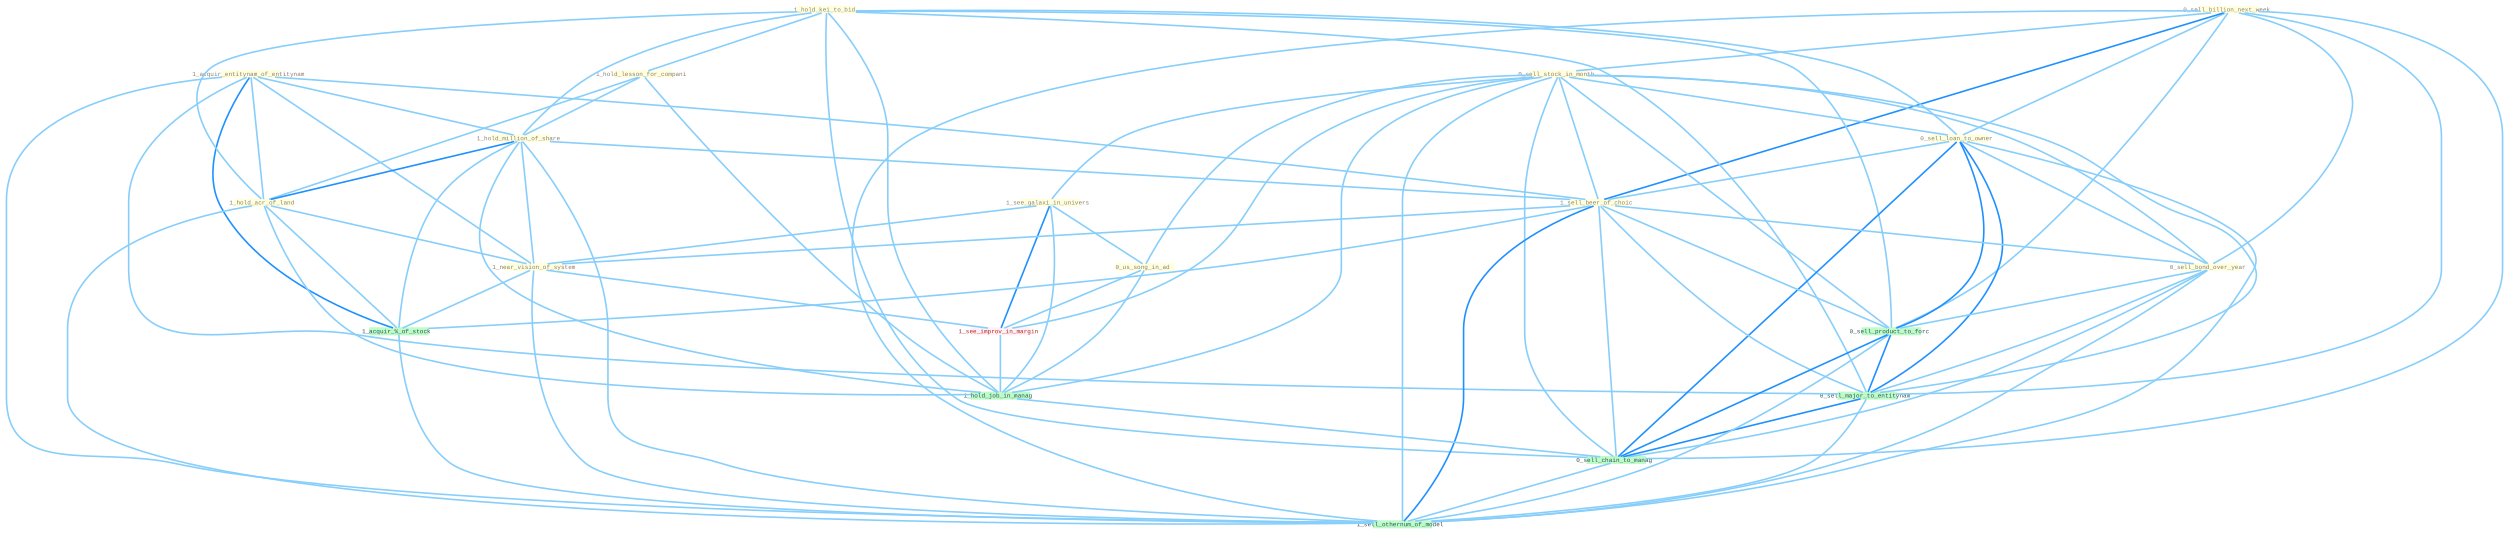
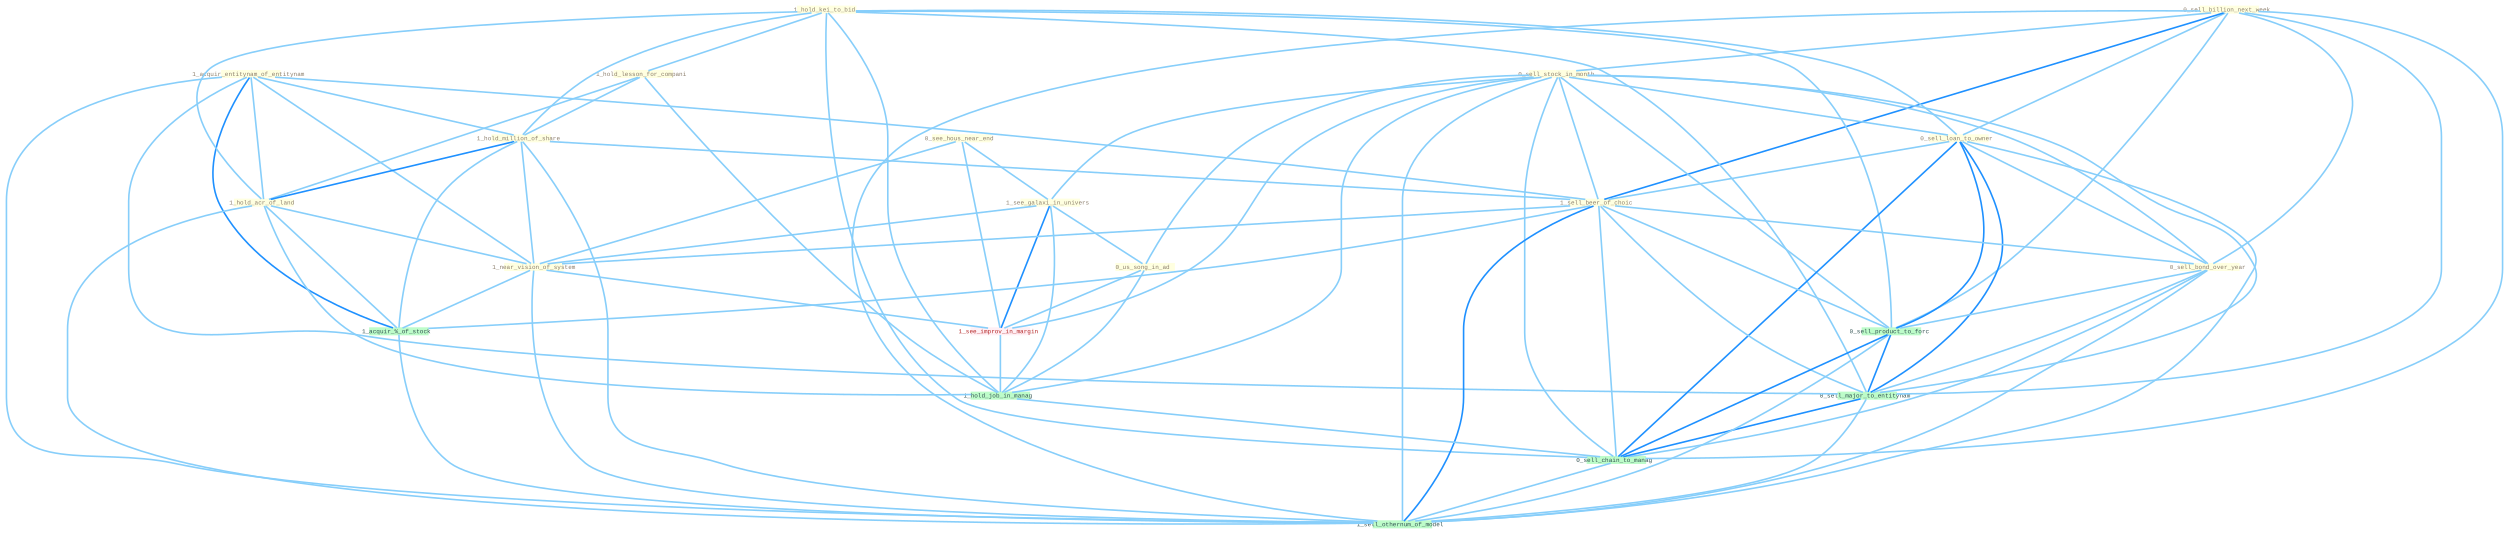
  graph {
    fontname="Liberation Mono"
    node [color="#ffffe0" fixedsize=true fontcolor="#8b7d6b" fontname="Liberation Mono" fontsize=4 shape=polygon style=filled]
    edge [color="#87cefa" fontname="Liberation Mono" w=1]
+   "0_see_hous_near_end " [height=.06 width=.5]
    "1_acquir_entitynam_of_entitynam " [height=.06 width=.5]
    "0_sell_billion_next_week " [height=.06 width=.5]
    "1_hold_kei_to_bid " [height=.06 width=.5]
    "0_sell_stock_in_month " [height=.06 width=.5]
    "0_sell_loan_to_owner " [height=.06 width=.5]
    "1_hold_lesson_for_compani " [height=.06 width=.5]
    "1_see_galaxi_in_univers " [height=.06 width=.5]
    "1_hold_million_of_share " [height=.06 width=.5]
    "1_hold_acr_of_land " [height=.06 width=.5]
    "1_sell_beer_of_choic " [height=.06 width=.5]
    n12 [height=.06 label="1_near_vision_of_system" width=.5]
    "0_sell_bond_over_year " [height=.06 width=.5]
    "0_us_song_in_ad " [height=.06 width=.5]
    "1_see_improv_in_margin " [color="#fff0f5" fontcolor="#b22222" height=.06 width=.5]
    "1_acquir_%_of_stock " [color="#BDFCC9" fontcolor="#2f4f4f" height=.06 width=.5]
    "0_sell_major_to_entitynam " [color="#BDFCC9" fontcolor="#2f4f4f" height=.06 width=.5]
    "1_sell_othernum_of_model " [color="#BDFCC9" fontcolor="#2f4f4f" height=.06 width=.5]
    "0_sell_product_to_forc " [color="#BDFCC9" fontcolor="#2f4f4f" height=.06 width=.5]
    "0_sell_chain_to_manag " [color="#BDFCC9" fontcolor="#2f4f4f" height=.06 width=.5]
    "1_hold_job_in_manag " [color="#BDFCC9" fontcolor="#2f4f4f" height=.06 width=.5]
    subgraph sub_1 {
+     "0_see_hous_near_end "
      "1_acquir_entitynam_of_entitynam "
      "0_sell_billion_next_week "
      "1_hold_kei_to_bid "
      "0_sell_stock_in_month "
      "0_sell_loan_to_owner "
      "1_hold_lesson_for_compani "
      "1_see_galaxi_in_univers "
      "1_hold_million_of_share "
      "1_hold_acr_of_land "
      "1_sell_beer_of_choic "
      n12
      "0_sell_bond_over_year "
      "0_us_song_in_ad "
    }
    subgraph sub_2 {
      "1_see_improv_in_margin "
    }
+   "0_see_hous_near_end " -- "1_see_galaxi_in_univers "
+   "0_see_hous_near_end " -- n12
+   "0_see_hous_near_end " -- "1_see_improv_in_margin "
    "1_acquir_entitynam_of_entitynam " -- "1_hold_million_of_share "
    "1_acquir_entitynam_of_entitynam " -- "1_hold_acr_of_land "
    "1_acquir_entitynam_of_entitynam " -- "1_sell_beer_of_choic "
    "1_acquir_entitynam_of_entitynam " -- n12
    "1_acquir_entitynam_of_entitynam " -- "1_acquir_%_of_stock " [color="#1e90ff" w=2]
    "1_acquir_entitynam_of_entitynam " -- "0_sell_major_to_entitynam "
    "1_acquir_entitynam_of_entitynam " -- "1_sell_othernum_of_model "
    "0_sell_billion_next_week " -- "0_sell_stock_in_month "
    "0_sell_billion_next_week " -- "0_sell_loan_to_owner "
    "0_sell_billion_next_week " -- "1_sell_beer_of_choic " [color="#1e90ff"]
    "0_sell_billion_next_week " -- "0_sell_bond_over_year "
    "0_sell_billion_next_week " -- "0_sell_major_to_entitynam "
    "0_sell_billion_next_week " -- "1_sell_othernum_of_model "
    "0_sell_billion_next_week " -- "0_sell_product_to_forc "
    "0_sell_billion_next_week " -- "0_sell_chain_to_manag "
    "1_hold_kei_to_bid " -- "0_sell_loan_to_owner "
    "1_hold_kei_to_bid " -- "1_hold_lesson_for_compani "
    "1_hold_kei_to_bid " -- "1_hold_million_of_share "
    "1_hold_kei_to_bid " -- "1_hold_acr_of_land "
    "1_hold_kei_to_bid " -- "0_sell_major_to_entitynam "
    "1_hold_kei_to_bid " -- "0_sell_product_to_forc "
    "1_hold_kei_to_bid " -- "0_sell_chain_to_manag "
    "1_hold_kei_to_bid " -- "1_hold_job_in_manag "
    "0_sell_stock_in_month " -- "0_sell_loan_to_owner "
    "0_sell_stock_in_month " -- "1_see_galaxi_in_univers "
    "0_sell_stock_in_month " -- "1_sell_beer_of_choic "
    "0_sell_stock_in_month " -- "0_sell_bond_over_year "
    "0_sell_stock_in_month " -- "0_us_song_in_ad "
    "0_sell_stock_in_month " -- "1_see_improv_in_margin "
    "0_sell_stock_in_month " -- "0_sell_major_to_entitynam "
    "0_sell_stock_in_month " -- "1_sell_othernum_of_model "
    "0_sell_stock_in_month " -- "0_sell_product_to_forc "
    "0_sell_stock_in_month " -- "0_sell_chain_to_manag "
    "0_sell_stock_in_month " -- "1_hold_job_in_manag "
    "0_sell_loan_to_owner " -- "1_sell_beer_of_choic "
    "0_sell_loan_to_owner " -- "0_sell_bond_over_year "
    "0_sell_loan_to_owner " -- "0_sell_major_to_entitynam " [color="#1e90ff" w=2]
    "0_sell_loan_to_owner " -- "1_sell_othernum_of_model "
    "0_sell_loan_to_owner " -- "0_sell_product_to_forc " [color="#1e90ff" w=2]
    "0_sell_loan_to_owner " -- "0_sell_chain_to_manag " [color="#1e90ff" w=2]
    "1_hold_lesson_for_compani " -- "1_hold_million_of_share "
    "1_hold_lesson_for_compani " -- "1_hold_acr_of_land "
    "1_hold_lesson_for_compani " -- "1_hold_job_in_manag "
    "1_see_galaxi_in_univers " -- n12
    "1_see_galaxi_in_univers " -- "0_us_song_in_ad "
    "1_see_galaxi_in_univers " -- "1_see_improv_in_margin " [color="#1e90ff" w=2]
    "1_see_galaxi_in_univers " -- "1_hold_job_in_manag "
    "1_hold_million_of_share " -- "1_hold_acr_of_land " [color="#1e90ff" w=2]
    "1_hold_million_of_share " -- "1_sell_beer_of_choic "
    "1_hold_million_of_share " -- n12
    "1_hold_million_of_share " -- "1_acquir_%_of_stock "
    "1_hold_million_of_share " -- "1_sell_othernum_of_model "
-   "1_hold_million_of_share " -- "1_hold_job_in_manag "
    "1_hold_acr_of_land " -- n12
    "1_hold_acr_of_land " -- "1_acquir_%_of_stock "
    "1_hold_acr_of_land " -- "1_sell_othernum_of_model "
    "1_hold_acr_of_land " -- "1_hold_job_in_manag "
    "1_sell_beer_of_choic " -- n12
    "1_sell_beer_of_choic " -- "0_sell_bond_over_year "
    "1_sell_beer_of_choic " -- "1_acquir_%_of_stock "
    "1_sell_beer_of_choic " -- "0_sell_major_to_entitynam "
    "1_sell_beer_of_choic " -- "1_sell_othernum_of_model " [color="#1e90ff" w=2]
    "1_sell_beer_of_choic " -- "0_sell_product_to_forc "
    "1_sell_beer_of_choic " -- "0_sell_chain_to_manag "
    n12 -- "1_see_improv_in_margin "
    n12 -- "1_acquir_%_of_stock "
    n12 -- "1_sell_othernum_of_model "
    "0_sell_bond_over_year " -- "0_sell_major_to_entitynam "
    "0_sell_bond_over_year " -- "1_sell_othernum_of_model "
    "0_sell_bond_over_year " -- "0_sell_product_to_forc "
    "0_sell_bond_over_year " -- "0_sell_chain_to_manag "
    "0_us_song_in_ad " -- "1_see_improv_in_margin "
    "0_us_song_in_ad " -- "1_hold_job_in_manag "
    "1_see_improv_in_margin " -- "1_hold_job_in_manag "
    "1_acquir_%_of_stock " -- "1_sell_othernum_of_model "
    "0_sell_major_to_entitynam " -- "1_sell_othernum_of_model "
    "0_sell_major_to_entitynam " -- "0_sell_chain_to_manag " [color="#1e90ff" w=2]
    "0_sell_product_to_forc " -- "0_sell_major_to_entitynam " [color="#1e90ff" w=2]
    "0_sell_product_to_forc " -- "1_sell_othernum_of_model "
    "0_sell_product_to_forc " -- "0_sell_chain_to_manag " [color="#1e90ff" w=2]
    "0_sell_chain_to_manag " -- "1_sell_othernum_of_model "
    "1_hold_job_in_manag " -- "0_sell_chain_to_manag "
  }
